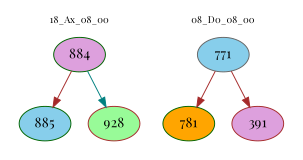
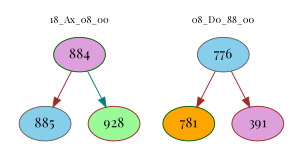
  digraph {
    fontname="Playfair Display"
    node [color=darkgreen fillcolor=plum fontname="Playfair Display" style=filled]
    edge [color=brown fontname="Playfair Display"]
    n1 [label=884]
-   n2 [fillcolor=skyblue label=885]
+   n2 [color=gray40 fillcolor=skyblue label=885]
    n3 [color=brown fillcolor=palegreen label=928]
-   n4 [color=gray40 fillcolor=skyblue label=771]
+   n4 [color=gray40 fillcolor=skyblue label=776]
    n5 [fillcolor=orange label=781]
    n6 [color=brown label=391]
    subgraph cluster_1 {
      color=white
      fontsize=10
      label="18_Ax_08_00"
      n1
      n2
      n3
    }
    subgraph cluster_2 {
      color=white
      fontsize=10
-     label="08_D0_08_00"
+     label="08_D0_88_00"
      n4
      n5
      n6
    }
    n1 -> n2
    n1 -> n3 [color=teal]
    n4 -> n5
    n4 -> n6
  }
